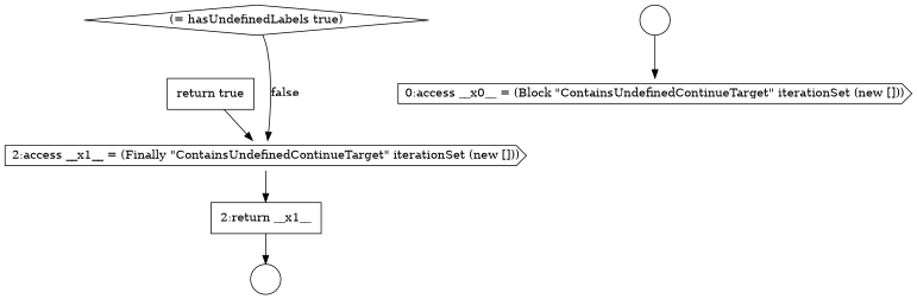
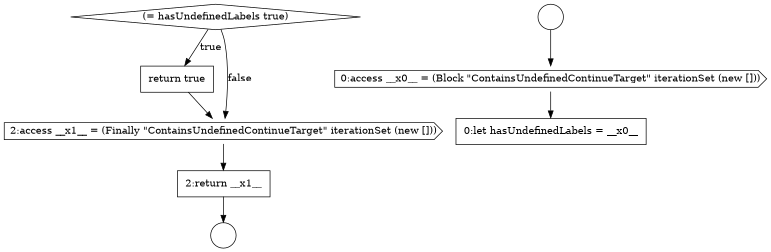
  digraph {
    node [color=black fillcolor=white shape=none style=filled]
    edge [color=black]
    n1 [label=" " shape=circle]
    n2 [label=<<font color="black">     <table border="0" cellborder="1" cellspacing="0" cellpadding="10">       <tr><td align="left">return true</td></tr>     </table>   </font>> margin=0]
    n3 [label=<<font color="black">2:access __x1__ = (Finally &quot;ContainsUndefinedContinueTarget&quot; iterationSet (new []))</font>> shape=cds]
    n4 [label=<<font color="black">     <table border="0" cellborder="1" cellspacing="0" cellpadding="10">       <tr><td align="left">2:return __x1__</td></tr>     </table>   </font>> margin=0]
    n5 [label=" " shape=circle]
    n6 [label=<<font color="black">0:access __x0__ = (Block &quot;ContainsUndefinedContinueTarget&quot; iterationSet (new []))</font>> shape=cds]
+   n7 [label=<<font color="black">     <table border="0" cellborder="1" cellspacing="0" cellpadding="10">       <tr><td align="left">0:let hasUndefinedLabels = __x0__</td></tr>     </table>   </font>> margin=0]
    n8 [label=<<font color="black">(= hasUndefinedLabels true)</font>> shape=diamond]
    n2 -> n3
    n3 -> n4
    n4 -> n1
    n5 -> n6
+   n6 -> n7
+   n8 -> n2 [label=<<font color="black">true</font>>]
    n8 -> n3 [label=<<font color="black">false</font>>]
  }
